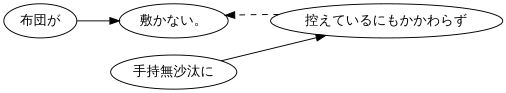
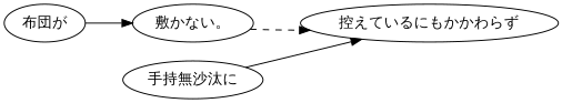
  digraph {
    fontname="Roboto Condensed"
    rankdir=LR
    node [fontname="Roboto Condensed"]
    edge [fontname="Roboto Condensed" style=solid]
    n1 [label="布団が"]
    n2 [label="敷かない。"]
    n3 [label="控えているにもかかわらず"]
    n4 [label="手持無沙汰に"]
    n1 -> n2
-   n3 -> n2 [style=dashed]
+   n2 -> n3 [style=dashed]
    n4 -> n3
  }
